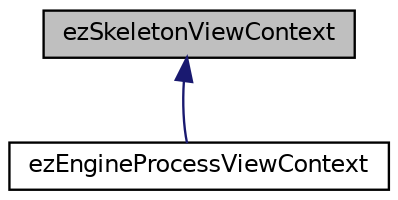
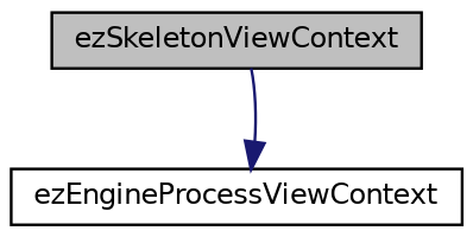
  digraph {
    node [color=black fontname=Helvetica fontsize=10 shape=record style=filled]
    n1 [fillcolor=grey75 fontcolor=black height=0.2 label=ezSkeletonViewContext width=0.4]
    n2 [fillcolor=white height=0.2 label=ezEngineProcessViewContext width=0.4]
-   n1 -> n2 [color=midnightblue dir=back fontname=Helvetica fontsize=10 labelfontname=Helvetica labelfontsize=10 style=solid]
+   n2 -> n1 [color=midnightblue dir=back fontname=Helvetica fontsize=10 labelfontname=Helvetica labelfontsize=10 style=solid]
  }
